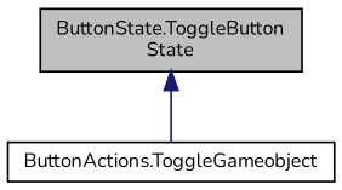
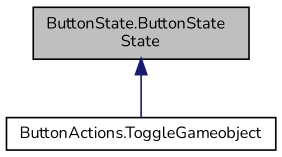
  digraph {
    rankdir=TB
    fontname=Nunito
    node [color=black fontname=Nunito fontsize=10 shape=record style=filled]
-   n1 [fillcolor=grey75 fontcolor=black height=0.2 label="ButtonState.ToggleButton\lState" width=0.4]
+   n1 [fillcolor=grey75 fontcolor=black height=0.2 label="ButtonState.ButtonState\lState" width=0.4]
    n2 [fillcolor=white height=0.2 label="ButtonActions.ToggleGameobject" width=0.4]
    n1 -> n2 [color=midnightblue dir=back fontname=Nunito fontsize=10 labelfontname=Helvetica labelfontsize=10 style=solid]
  }
